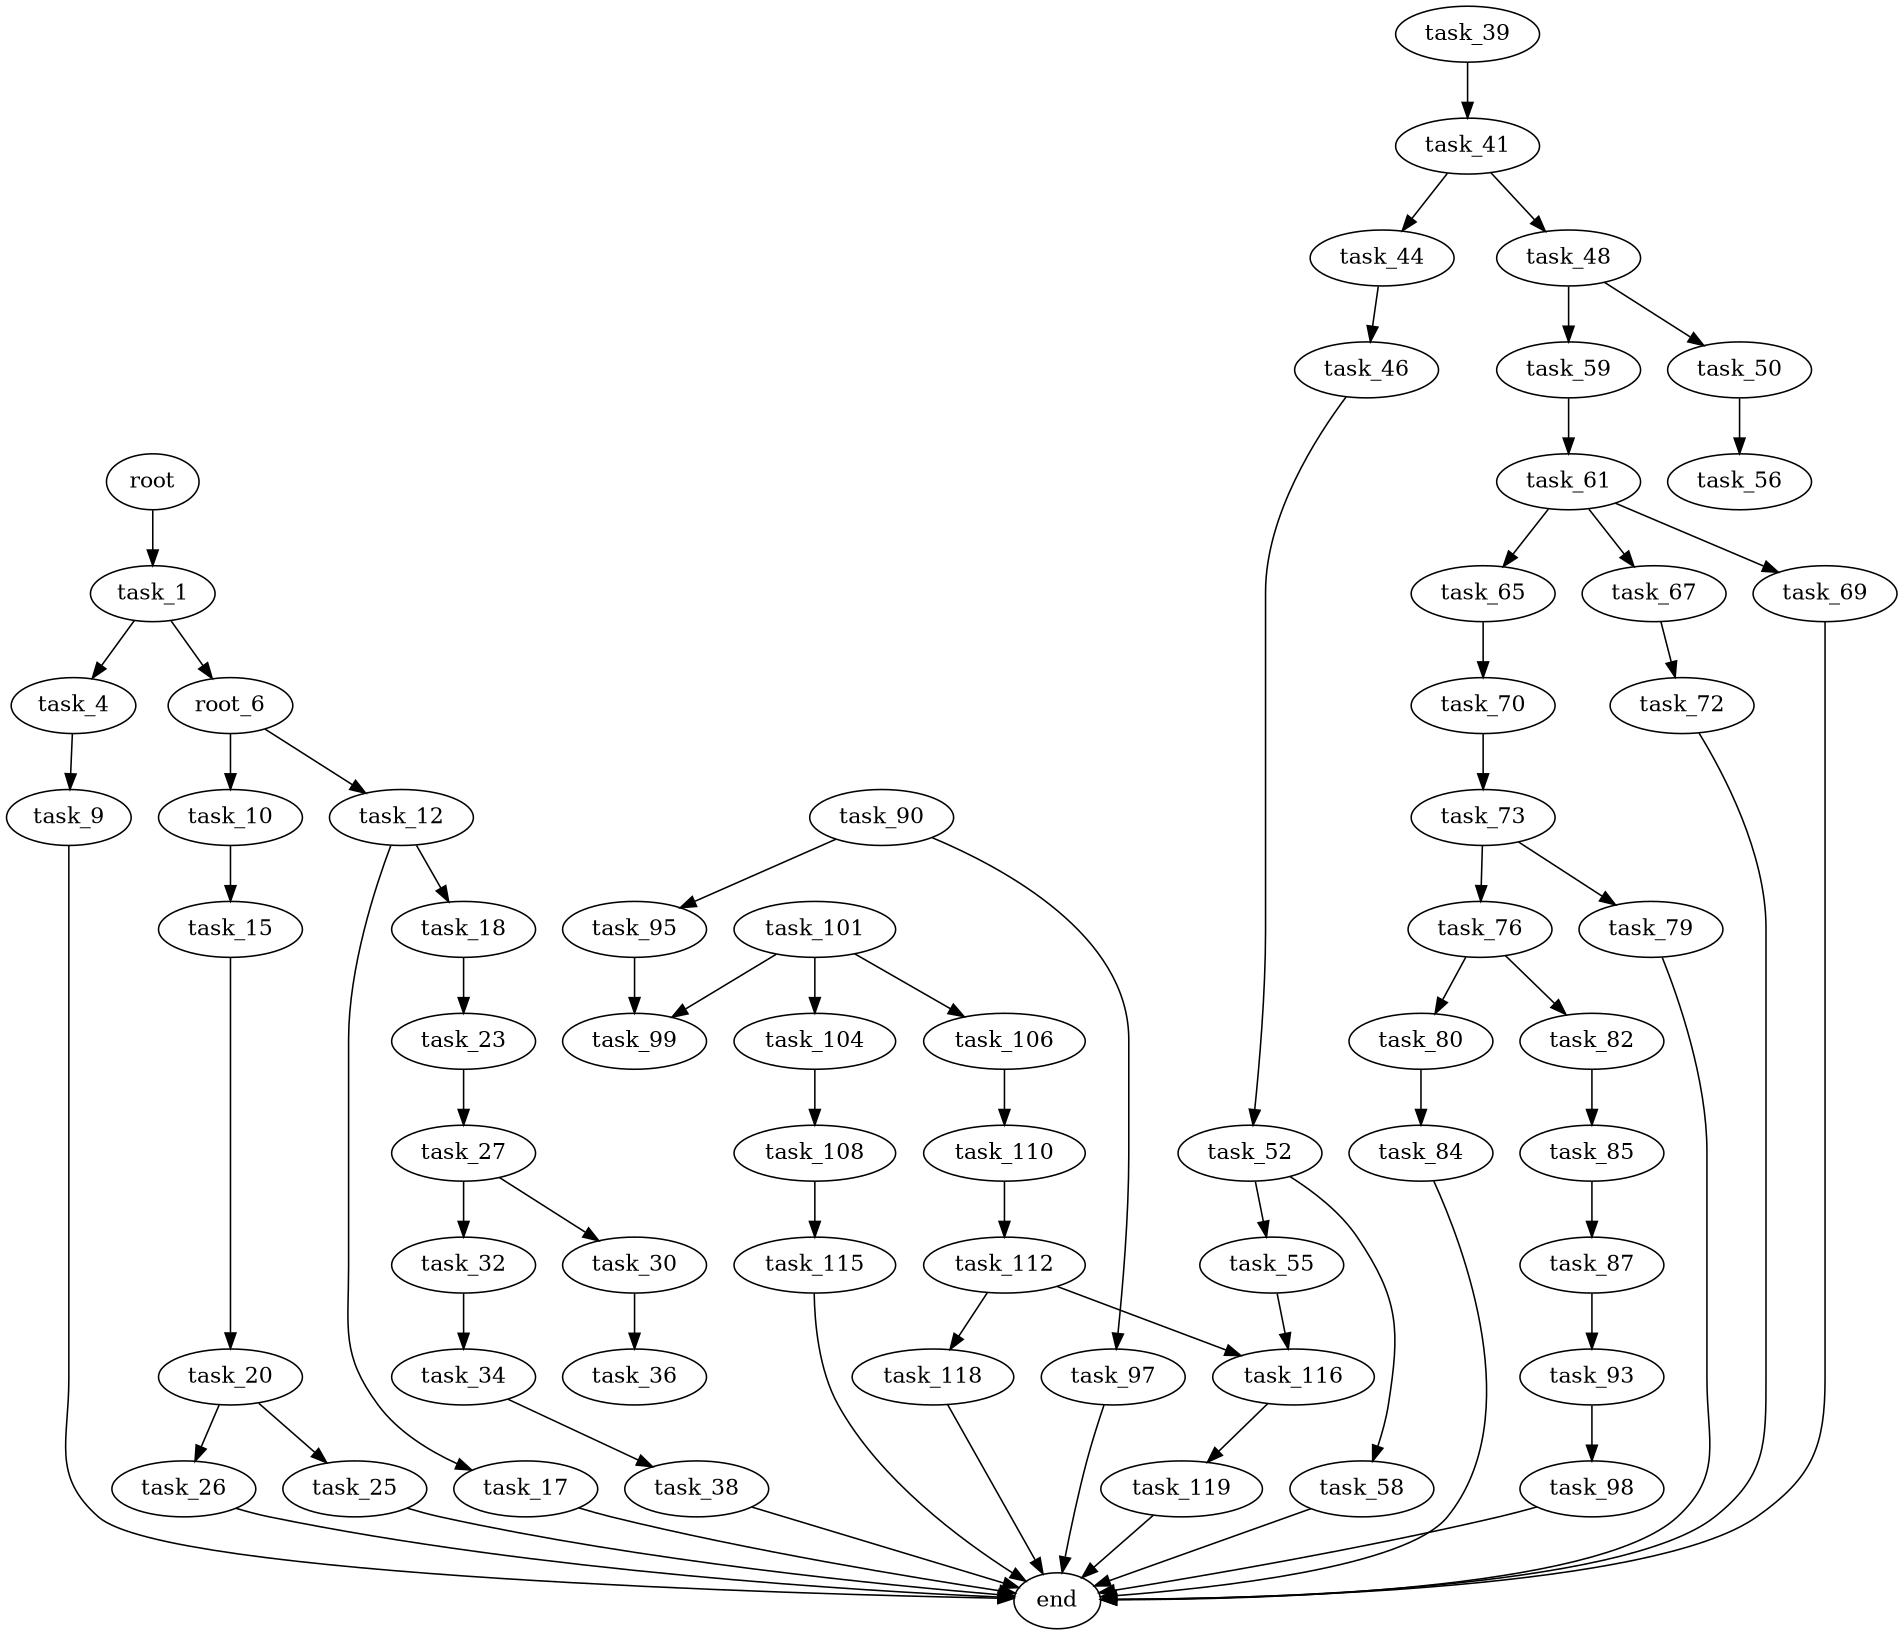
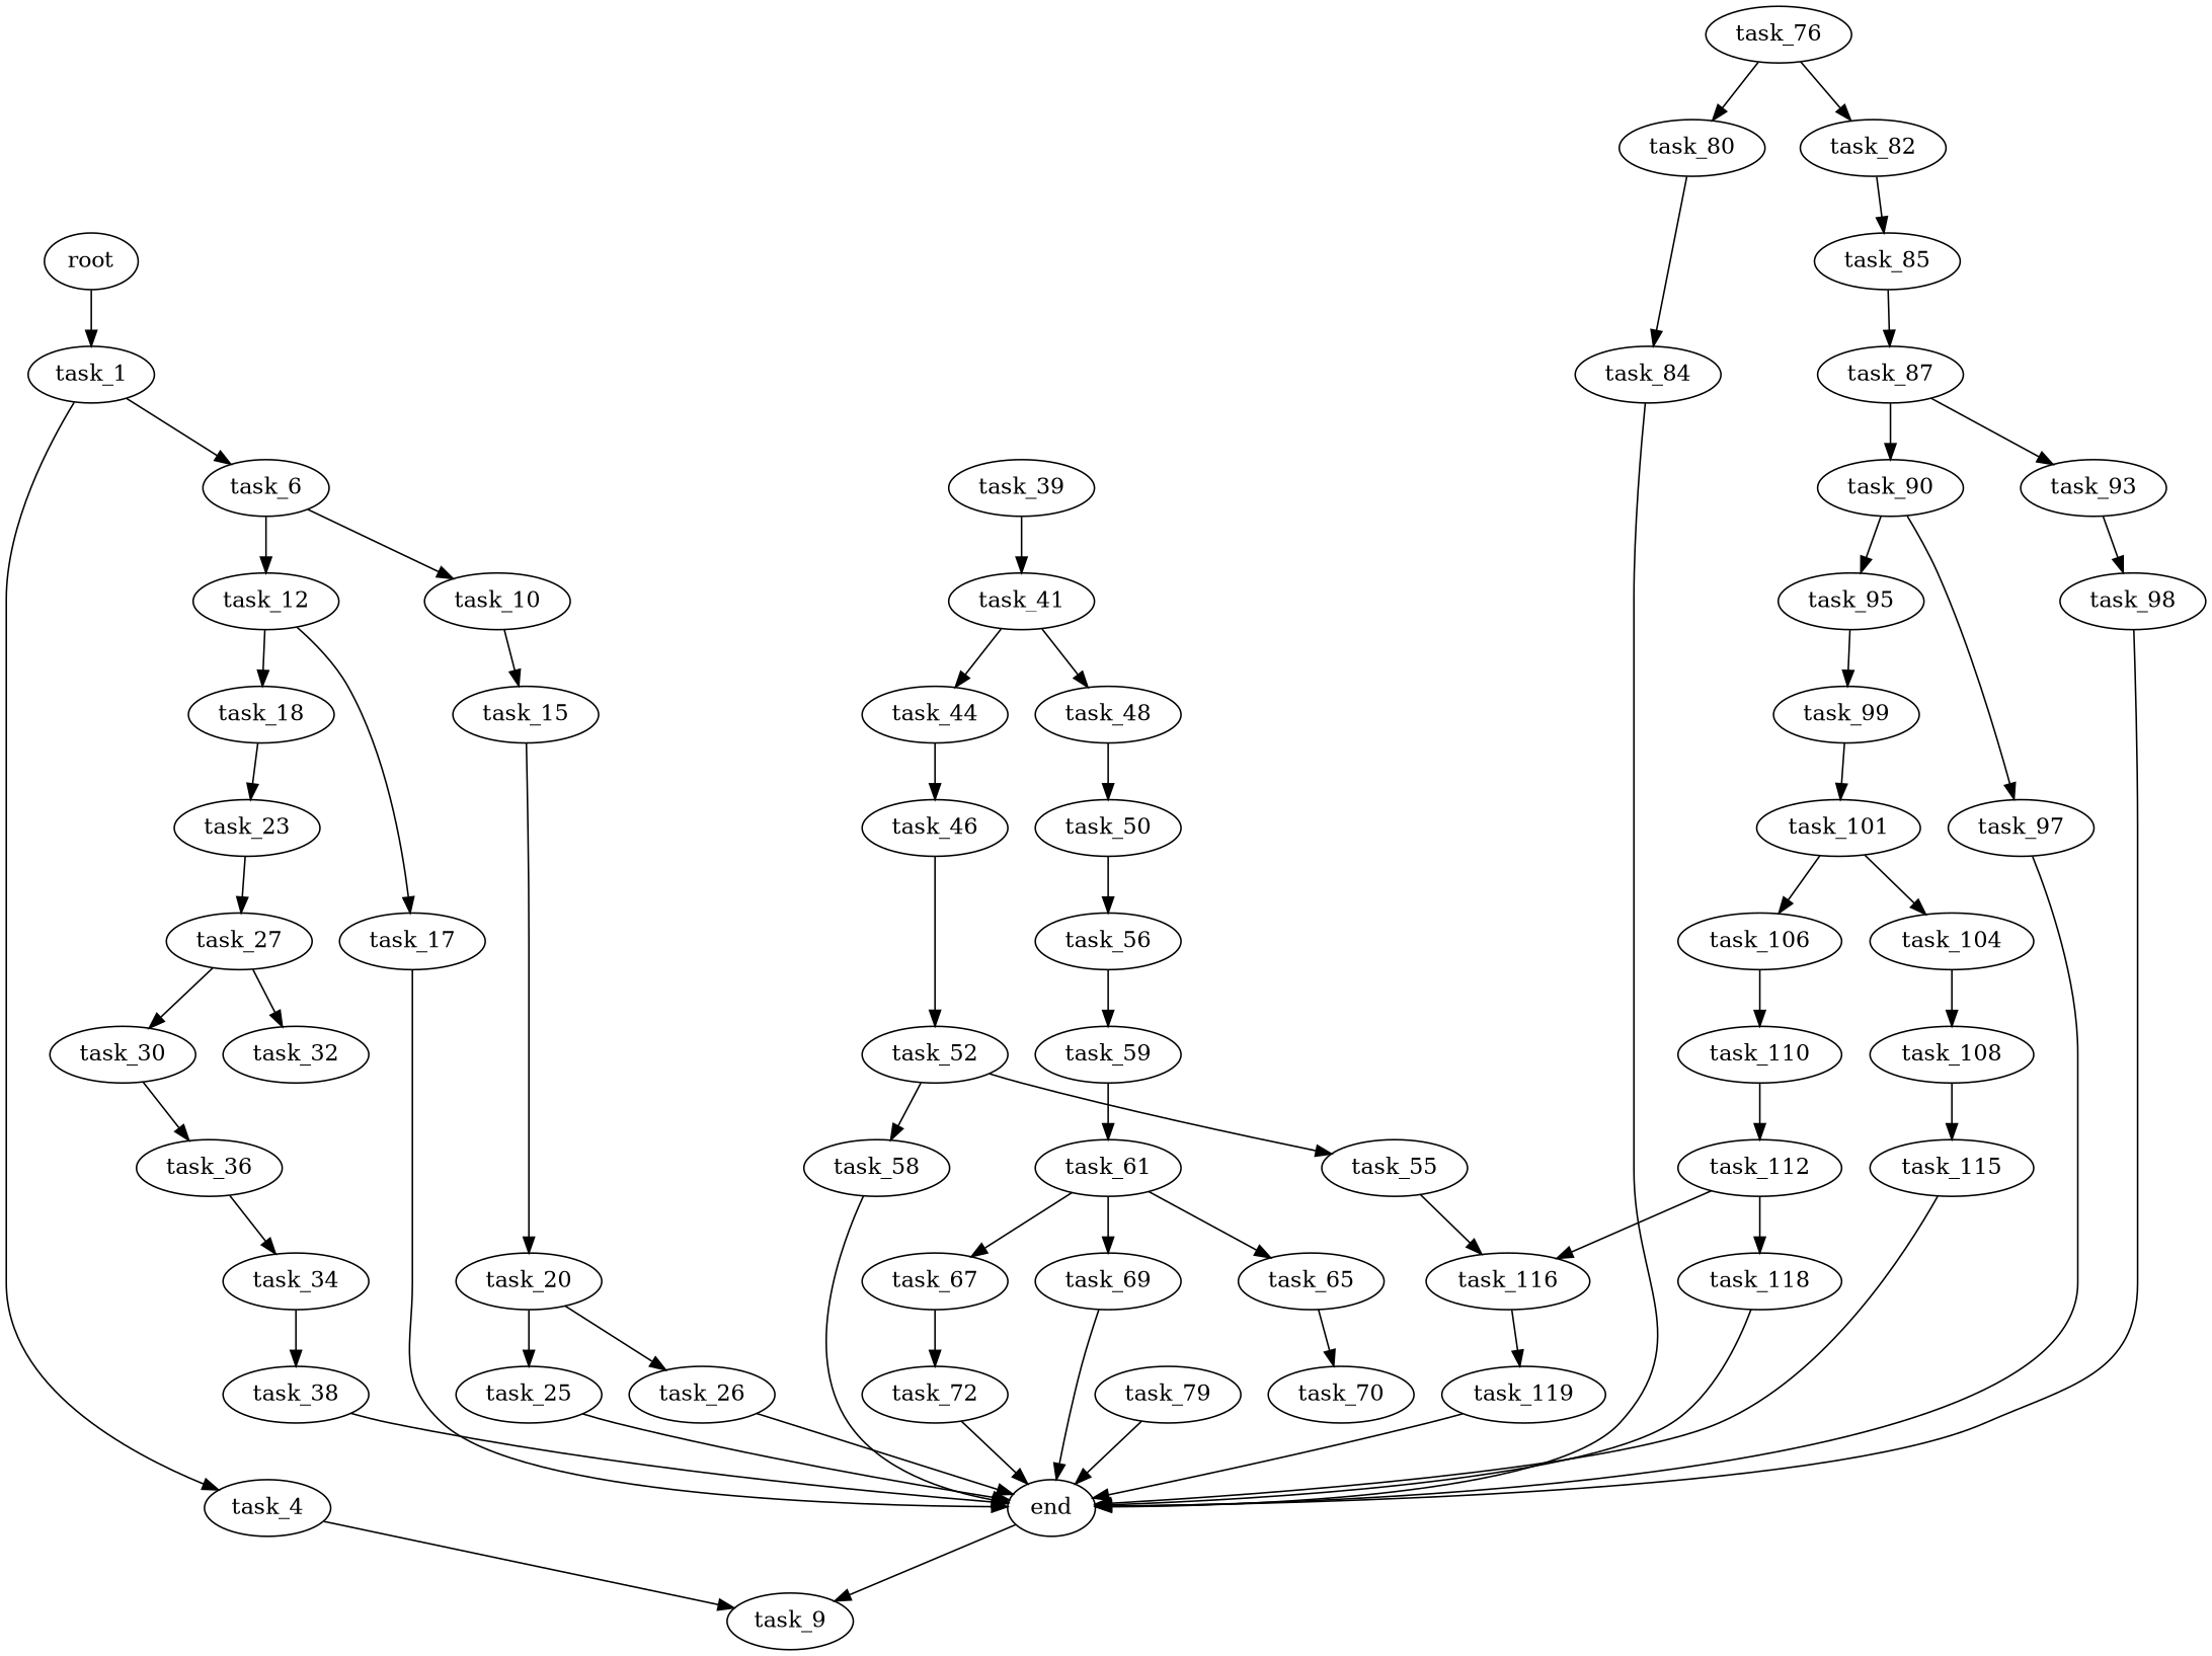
  digraph {
    root
    task_1
    task_4
-   task_6 [label=root_6]
+   task_6
    task_9
    task_10
    task_12
    end
    task_15
    task_17
    task_18
    task_20
    task_23
    task_25
    task_26
    task_27
    task_30
    task_32
    task_36
    task_34
    task_38
    task_39
    task_41
    task_44
    task_48
    task_46
    task_50
    task_52
    task_55
    task_58
    task_56
    task_59
    task_116
    task_61
    task_65
    task_67
    task_69
    task_70
    task_72
-   task_73
    task_76
    task_79
    task_80
    task_82
    task_84
    task_85
    task_87
    task_90
    task_93
    task_95
    task_97
    task_98
    task_99
    task_101
    task_104
    task_106
    task_108
    task_110
    task_115
    task_112
    task_118
    task_119
    root -> task_1
    task_1 -> task_4
    task_1 -> task_6
    task_4 -> task_9
    task_6 -> task_10
    task_6 -> task_12
-   task_9 -> end
+   end -> task_9
    task_10 -> task_15
    task_12 -> task_17
    task_12 -> task_18
    task_15 -> task_20
    task_17 -> end
    task_18 -> task_23
    task_20 -> task_25
    task_20 -> task_26
    task_23 -> task_27
    task_25 -> end
    task_26 -> end
    task_27 -> task_30
    task_27 -> task_32
    task_30 -> task_36
-   task_32 -> task_34
+   task_36 -> task_34
    task_34 -> task_38
    task_38 -> end
    task_39 -> task_41
    task_41 -> task_44
    task_41 -> task_48
    task_44 -> task_46
    task_48 -> task_50
    task_46 -> task_52
    task_50 -> task_56
    task_52 -> task_55
    task_52 -> task_58
    task_55 -> task_116
    task_58 -> end
-   task_48 -> task_59
+   task_56 -> task_59
    task_59 -> task_61
    task_116 -> task_119
    task_61 -> task_65
    task_61 -> task_67
    task_61 -> task_69
    task_65 -> task_70
    task_67 -> task_72
    task_69 -> end
-   task_70 -> task_73
    task_72 -> end
-   task_73 -> task_76
-   task_73 -> task_79
    task_76 -> task_80
    task_76 -> task_82
    task_79 -> end
    task_80 -> task_84
    task_82 -> task_85
    task_84 -> end
    task_85 -> task_87
+   task_87 -> task_90
    task_87 -> task_93
    task_90 -> task_95
    task_90 -> task_97
    task_93 -> task_98
    task_95 -> task_99
    task_97 -> end
    task_98 -> end
-   task_101 -> task_99
+   task_99 -> task_101
    task_101 -> task_104
    task_101 -> task_106
    task_104 -> task_108
    task_106 -> task_110
    task_108 -> task_115
    task_110 -> task_112
    task_115 -> end
    task_112 -> task_116
    task_112 -> task_118
    task_118 -> end
    task_119 -> end
  }
